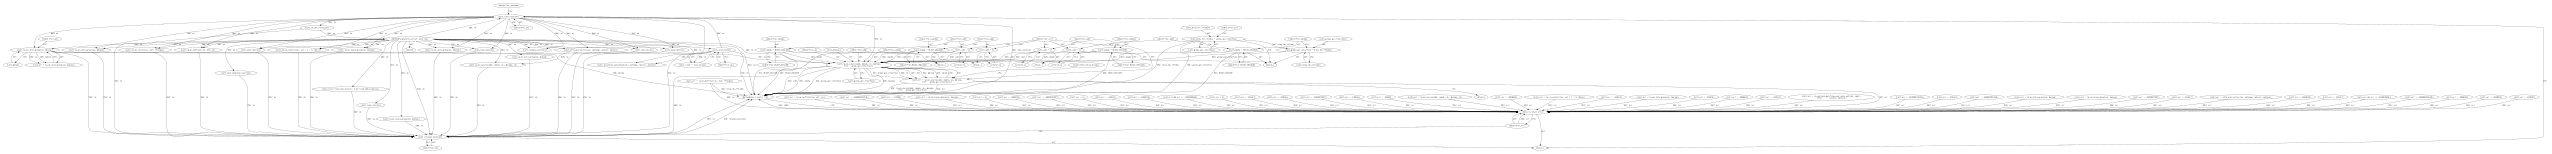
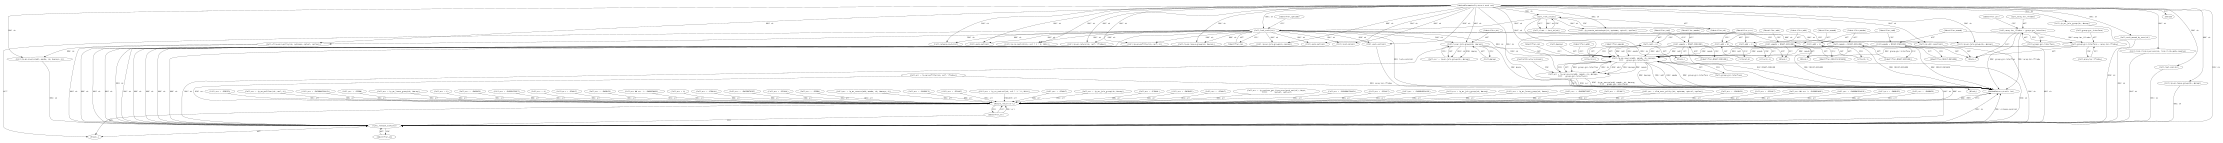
  digraph {
    fontname="Source Code Pro"
    node [fontname="Source Code Pro"]
    edge [fontname="Source Code Pro"]
    n1 [label="(Call,ip_mc_source(add, omode, sk, &mreqs,\n\t\t\t\t   greqs.gsr_interface))"]
    n2 [label="(Call,err = ip_mc_source(add, omode, sk, &mreqs,\n\t\t\t\t   greqs.gsr_interface))"]
    n3 [label="(Call,release_sock(sk))"]
    n4 [label="(Call,greqs.gsr_interface)"]
    n5 [label="(MethodReturn,static int)"]
    n6 [label="(Return,return err;)"]
    n7 [label="(Block,)"]
    n8 [label="(Block,)"]
    n9 [label="(Identifier,sk)"]
    n10 [label="(Call,add = 0)"]
    n11 [label="(Block,)"]
    n12 [label="(Literal,0)"]
    n13 [label="(Call,add = 1)"]
    n14 [label="(Block,)"]
    n15 [label="(Literal,1)"]
    n16 [label="(Call,add = 0)"]
    n17 [label="(Literal,0)"]
    n18 [label="(Block,)"]
    n19 [label="(Call,add = 1)"]
    n20 [label="(Literal,1)"]
    n21 [label="(Block,)"]
    n22 [label="(Call,omode = MCAST_EXCLUDE)"]
    n23 [label="(Identifier,MCAST_EXCLUDE)"]
    n24 [label="(Call,omode = MCAST_INCLUDE)"]
    n25 [label="(Identifier,MCAST_INCLUDE)"]
    n26 [label="(Call,omode = MCAST_EXCLUDE)"]
    n27 [label="(Identifier,MCAST_EXCLUDE)"]
    n28 [label="(Call,omode = MCAST_INCLUDE)"]
    n29 [label="(Identifier,MCAST_INCLUDE)"]
    n30 [label="(Call,lock_sock(sk))"]
    n31 [label="(Call,ip_mc_join_group(sk, &mreq))"]
    n32 [label="(Call,ip_mc_return(sk, msf, ifindex))"]
    n33 [label="(Call,ip_mc_msfilter(sk, msf, 0))"]
    n34 [label="(Call,ip_mc_join_group(sk, &mreq))"]
    n35 [label="(Call,sock_net(sk))"]
    n36 [label="(Call,sk_dst_reset(sk))"]
    n37 [label="(Call,xfrm_user_policy(sk, optname, optval, optlen))"]
    n38 [label="(Identifier,sk)"]
    n39 [label="(Call,release_sock(sk))"]
    n40 [label="(Call,ip_mc_join_group(sk, &mreq))"]
    n41 [label="(Call,sock_net(sk))"]
    n42 [label="(Call,ip_ra_control(sk, val ? 1 : 0, NULL))"]
    n43 [label="(Call,ip_mc_leave_group(sk, &mreq))"]
    n44 [label="(Call,sock_net(sk))"]
    n45 [label="(Call,inet_sk(sk))"]
    n46 [label="(Call,&mreq)"]
    n47 [label="(Call,err = ip_mc_join_group(sk, &mreq))"]
    n48 [label="(Call,ip_mc_source(add, omode, sk, &mreqs, 0))"]
    n49 [label="(Call,inet_sk(sk))"]
    n50 [label="(Call,*inet = inet_sk(sk))"]
    n51 [label="(Call,ip_mroute_setsockopt(sk, optname, optval, optlen))"]
    n52 [label="(Identifier,sk)"]
    n53 [label="(MethodParameterIn,struct sock *sk)"]
    n54 [label="(Call,ip_mc_join_group(sk, &mreq))"]
    n55 [label="(Call,sock_owned_by_user(sk))"]
    n56 [label="(Call,icsk->icsk_sync_mss(sk, icsk->icsk_pmtu_cookie))"]
    n57 [label="(Call,inet_csk(sk))"]
    n58 [label="(Call,ip_mc_leave_group(sk, &mreq))"]
    1000108
    n60 [label="(Call,greqs.gsr_interface = mreq.imr_ifindex)"]
    n61 [label="(Call,mreq.imr_ifindex)"]
    n62 [label="(Call,mreq.imr_ifindex = greqs.gsr_interface)"]
    n63 [label="(Call,greqs.gsr_interface)"]
    n64 [label="(Identifier,err)"]
    n65 [label="(Identifier,err)"]
    n66 [label="(Call,err = -EFAULT)"]
    n67 [label="(Call,err && err != -EADDRINUSE)"]
    n68 [label="(Call,err = -EADDRNOTAVAIL)"]
    n69 [label="(Identifier,omode)"]
    n70 [label="(Call,err = -ENOBUFS)"]
    n71 [label="(Call,err = -ENOBUFS)"]
    n72 [label="(ControlStructure,break;)"]
    n73 [label="(Call,err = -EPROTO)"]
    n74 [label="(Identifier,omode)"]
    n75 [label="(Call,mreq.imr_ifindex)"]
    n76 [label="(Call,err = ip_mc_msfilter(sk, msf, 0))"]
    n77 [label="(Identifier,add)"]
    n78 [label="(Call,err = -EADDRNOTAVAIL)"]
    n79 [label="(Call,err = -EPERM)"]
    n80 [label="(Identifier,omode)"]
    n81 [label="(Identifier,sk)"]
    n82 [label="(Identifier,optname)"]
    n83 [label="(Call,err = ip_mc_leave_group(sk, &mreq))"]
    n84 [label="(Call,err = 0)"]
    n85 [label="(Call,err = -ENOBUFS)"]
    n86 [label="(Call,err = -ENOPROTOOPT)"]
    n87 [label="(Call,err = 0)"]
    n88 [label="(Identifier,sk)"]
    n89 [label="(Call,&mreqs)"]
    n90 [label="(Identifier,add)"]
    n91 [label="(Call,err = -EFAULT)"]
    n92 [label="(Call,err = -ENOBUFS)"]
    n93 [label="(Identifier,add)"]
    n94 [label="(Call,err && err != -EADDRINUSE)"]
    n95 [label="(Call,err = 0)"]
    n96 [label="(Identifier,add)"]
    n97 [label="(Call,err = ip_mc_msfilter(sk, msf, ifindex))"]
    n98 [label="(Call,err = -EINVAL)"]
    n99 [label="(Call,err = -ENOPROTOOPT)"]
    n100 [label="(Call,err = -EINVAL)"]
    n101 [label="(Identifier,err)"]
    n102 [label="(Call,err = -EPERM)"]
    n103 [label="(Call,err = ip_mc_source(add, omode, sk, &mreqs, 0))"]
    n104 [label="(Call,err = -ENOBUFS)"]
    n105 [label="(Call,err = -EFAULT)"]
    n106 [label="(Call,err = ip_ra_control(sk, val ? 1 : 0, NULL))"]
    n107 [label="(Call,err = -EFAULT)"]
    n108 [label="(Call,err = ip_mc_join_group(sk, &mreq))"]
    n109 [label="(Call,err = -EINVAL)"]
    n110 [label="(Identifier,add)"]
    n111 [label="(Call,err = -ENOBUFS)"]
    n112 [label="(Call,err = -EFAULT)"]
    n113 [label="(Call,err = ip_options_get_from_user(sock_net(sk), &opt,\n \t\t\t\t\t       optval, optlen))"]
    n114 [label="(Call,err = -EADDRNOTAVAIL)"]
    n115 [label="(Call,greqs.gsr_interface)"]
    n116 [label="(Call,err = -EFAULT)"]
    n117 [label="(Call,err = -EADDRNOTAVAIL)"]
    n118 [label="(Call,err = ip_mc_join_group(sk, &mreq))"]
    n119 [label="(Call,err = ip_mc_leave_group(sk, &mreq))"]
    n120 [label="(Call,err = -ENOPROTOOPT)"]
    n121 [label="(Call,err = -EFAULT)"]
    n122 [label="(Call,err = xfrm_user_policy(sk, optname, optval, optlen))"]
    n123 [label="(Identifier,omode)"]
    n124 [label="(Call,err = -ENOBUFS)"]
    n125 [label="(Identifier,omode)"]
    n1 -> n2 [label="AST: "]
    n1 -> n2 [label="DDG: greqs.gsr_interface"]
    n1 -> n2 [label="DDG: sk"]
    n1 -> n2 [label="DDG: add"]
    n1 -> n2 [label="DDG: &mreqs"]
    n1 -> n2 [label="DDG: omode"]
    n1 -> n3 [label="DDG: sk"]
    n1 -> n4 [label="CFG: "]
    n1 -> n5 [label="DDG: greqs.gsr_interface"]
    n1 -> n5 [label="DDG: &mreqs"]
    n1 -> n5 [label="DDG: add"]
    n1 -> n5 [label="DDG: omode"]
    n2 -> n1 [label="CFG: "]
    n2 -> n5 [label="DDG: ip_mc_source(add, omode, sk, &mreqs,\n\t\t\t\t   greqs.gsr_interface)"]
    n2 -> n5 [label="DDG: err"]
    n2 -> n6 [label="DDG: err"]
    n2 -> n7 [label="AST: "]
    n3 -> n5 [label="DDG: release_sock(sk)"]
    n3 -> n5 [label="DDG: sk"]
    n3 -> n8 [label="AST: "]
    n3 -> n9 [label="CFG: "]
    n4 -> n1 [label="AST: "]
    n5 -> n6 [label="CFG: "]
    n6 -> n5 [label="DDG: <RET>"]
    n6 -> n8 [label="AST: "]
    n6 -> n64 [label="CFG: "]
    n9 -> n3 [label="AST: "]
    n10 -> n1 [label="DDG: add"]
    n10 -> n11 [label="AST: "]
    n10 -> n12 [label="CFG: "]
    n12 -> n10 [label="AST: "]
    n13 -> n1 [label="DDG: add"]
    n13 -> n14 [label="AST: "]
    n13 -> n15 [label="CFG: "]
    n15 -> n13 [label="AST: "]
    n16 -> n1 [label="DDG: add"]
    n16 -> n17 [label="CFG: "]
    n16 -> n18 [label="AST: "]
    n17 -> n16 [label="AST: "]
    n19 -> n1 [label="DDG: add"]
    n19 -> n20 [label="CFG: "]
    n19 -> n21 [label="AST: "]
    n20 -> n19 [label="AST: "]
    n22 -> n1 [label="DDG: omode"]
    n22 -> n5 [label="DDG: MCAST_EXCLUDE"]
    n22 -> n18 [label="AST: "]
    n22 -> n23 [label="CFG: "]
    n23 -> n22 [label="AST: "]
    n24 -> n1 [label="DDG: omode"]
    n24 -> n5 [label="DDG: MCAST_INCLUDE"]
    n24 -> n11 [label="AST: "]
    n24 -> n25 [label="CFG: "]
    n25 -> n24 [label="AST: "]
    n26 -> n1 [label="DDG: omode"]
    n26 -> n5 [label="DDG: MCAST_EXCLUDE"]
    n26 -> n14 [label="AST: "]
    n26 -> n27 [label="CFG: "]
    n27 -> n26 [label="AST: "]
    n28 -> n1 [label="DDG: omode"]
    n28 -> n5 [label="DDG: MCAST_INCLUDE"]
    n28 -> n21 [label="AST: "]
    n28 -> n29 [label="CFG: "]
    n29 -> n28 [label="AST: "]
    n30 -> n1 [label="DDG: sk"]
    n30 -> n3 [label="DDG: sk"]
    n30 -> n5 [label="DDG: lock_sock(sk)"]
    n30 -> n8 [label="AST: "]
    n30 -> n31 [label="DDG: sk"]
    n30 -> n32 [label="DDG: sk"]
    n30 -> n33 [label="DDG: sk"]
    n30 -> n34 [label="DDG: sk"]
    n30 -> n35 [label="DDG: sk"]
    n30 -> n36 [label="DDG: sk"]
    n30 -> n37 [label="DDG: sk"]
    n30 -> n38 [label="CFG: "]
    n30 -> n39 [label="DDG: sk"]
    n30 -> n40 [label="DDG: sk"]
    n30 -> n41 [label="DDG: sk"]
    n30 -> n42 [label="DDG: sk"]
    n30 -> n43 [label="DDG: sk"]
    n30 -> n44 [label="DDG: sk"]
    n30 -> n45 [label="DDG: sk"]
    n31 -> n1 [label="DDG: sk"]
    n31 -> n3 [label="DDG: sk"]
    n31 -> n5 [label="DDG: &mreq"]
    n31 -> n46 [label="CFG: "]
    n31 -> n47 [label="AST: "]
    n31 -> n47 [label="DDG: sk"]
    n31 -> n47 [label="DDG: &mreq"]
    n32 -> n3 [label="DDG: sk"]
    n33 -> n3 [label="DDG: sk"]
    n34 -> n3 [label="DDG: sk"]
    n35 -> n3 [label="DDG: sk"]
    n36 -> n3 [label="DDG: sk"]
    n37 -> n3 [label="DDG: sk"]
    n37 -> n48 [label="DDG: sk"]
    n38 -> n30 [label="AST: "]
    n40 -> n3 [label="DDG: sk"]
    n41 -> n3 [label="DDG: sk"]
    n42 -> n3 [label="DDG: sk"]
    n43 -> n3 [label="DDG: sk"]
    n44 -> n3 [label="DDG: sk"]
    n45 -> n3 [label="DDG: sk"]
    n46 -> n31 [label="AST: "]
    n47 -> n31 [label="CFG: "]
    n48 -> n3 [label="DDG: sk"]
    n49 -> n5 [label="DDG: sk"]
    n49 -> n30 [label="DDG: sk"]
    n49 -> n50 [label="AST: "]
    n49 -> n50 [label="DDG: sk"]
    n49 -> n51 [label="DDG: sk"]
    n49 -> n52 [label="CFG: "]
    n50 -> n49 [label="CFG: "]
    n52 -> n49 [label="AST: "]
    n53 -> n1 [label="DDG: sk"]
    n53 -> n3 [label="DDG: sk"]
    n53 -> n5 [label="DDG: sk"]
    n53 -> n30 [label="DDG: sk"]
    n53 -> n31 [label="DDG: sk"]
    n53 -> n32 [label="DDG: sk"]
    n53 -> n33 [label="DDG: sk"]
    n53 -> n34 [label="DDG: sk"]
    n53 -> n35 [label="DDG: sk"]
-   n36 -> n53 [label="DDG: sk"]
+   n53 -> n36 [label="DDG: sk"]
    n53 -> n37 [label="DDG: sk"]
    n53 -> n39 [label="DDG: sk"]
    n53 -> n40 [label="DDG: sk"]
    n53 -> n41 [label="DDG: sk"]
    n53 -> n42 [label="DDG: sk"]
    n53 -> n43 [label="DDG: sk"]
    n53 -> n44 [label="DDG: sk"]
    n53 -> n45 [label="DDG: sk"]
    n53 -> n48 [label="DDG: sk"]
    n53 -> n49 [label="DDG: sk"]
    n53 -> n51 [label="DDG: sk"]
    n53 -> n54 [label="DDG: sk"]
    n53 -> n55 [label="DDG: sk"]
    n53 -> n56 [label="DDG: sk"]
    n53 -> n57 [label="DDG: sk"]
    n53 -> n58 [label="DDG: sk"]
    n53 -> 1000108 [label="AST: "]
    n54 -> n3 [label="DDG: sk"]
    n55 -> n3 [label="DDG: sk"]
    n56 -> n3 [label="DDG: sk"]
    n57 -> n3 [label="DDG: sk"]
    n58 -> n3 [label="DDG: sk"]
    n60 -> n1 [label="DDG: greqs.gsr_interface"]
    n60 -> n21 [label="AST: "]
    n60 -> n61 [label="CFG: "]
    n61 -> n60 [label="AST: "]
    n62 -> n5 [label="DDG: greqs.gsr_interface"]
    n62 -> n5 [label="DDG: mreq.imr_ifindex"]
    n62 -> n21 [label="AST: "]
    n62 -> n60 [label="DDG: mreq.imr_ifindex"]
    n62 -> n63 [label="CFG: "]
    n63 -> n62 [label="AST: "]
    n64 -> n3 [label="CFG: "]
    n64 -> n6 [label="AST: "]
    n64 -> n6 [label="DDG: err"]
    n65 -> n62 [label="CFG: "]
    n66 -> n6 [label="DDG: err"]
    n67 -> n6 [label="DDG: err"]
    n68 -> n6 [label="DDG: err"]
    n69 -> n22 [label="AST: "]
    n70 -> n6 [label="DDG: err"]
    n71 -> n6 [label="DDG: err"]
    n72 -> n2 [label="CFG: "]
    n73 -> n6 [label="DDG: err"]
    n74 -> n26 [label="AST: "]
    n75 -> n62 [label="AST: "]
    n76 -> n6 [label="DDG: err"]
    n77 -> n10 [label="AST: "]
    n77 -> n24 [label="CFG: "]
    n78 -> n6 [label="DDG: err"]
    n79 -> n6 [label="DDG: err"]
    n80 -> n1 [label="AST: "]
    n81 -> n1 [label="AST: "]
    n82 -> n30 [label="CFG: "]
    n83 -> n6 [label="DDG: err"]
    n84 -> n6 [label="DDG: err"]
    n85 -> n6 [label="DDG: err"]
    n86 -> n6 [label="DDG: err"]
    n87 -> n6 [label="DDG: err"]
    n88 -> n31 [label="AST: "]
    n89 -> n1 [label="AST: "]
    n90 -> n19 [label="AST: "]
    n90 -> n28 [label="CFG: "]
    n91 -> n6 [label="DDG: err"]
    n92 -> n6 [label="DDG: err"]
    n93 -> n16 [label="AST: "]
    n93 -> n22 [label="CFG: "]
    n94 -> n6 [label="DDG: err"]
    n95 -> n6 [label="DDG: err"]
    n96 -> n13 [label="AST: "]
    n96 -> n26 [label="CFG: "]
    n97 -> n5 [label="DDG: mreq.imr_ifindex"]
    n97 -> n6 [label="DDG: err"]
    n98 -> n6 [label="DDG: err"]
    n99 -> n6 [label="DDG: err"]
    n100 -> n6 [label="DDG: err"]
    n101 -> n2 [label="AST: "]
    n101 -> n10 [label="CFG: "]
    n101 -> n13 [label="CFG: "]
    n101 -> n16 [label="CFG: "]
    n101 -> n19 [label="CFG: "]
    n102 -> n6 [label="DDG: err"]
    n103 -> n6 [label="DDG: err"]
    n104 -> n6 [label="DDG: err"]
    n105 -> n6 [label="DDG: err"]
-   n106 -> n6 [label="DDG: err"]
+   n106 -> n6 [label="INCLUDE: err"]
    n107 -> n6 [label="DDG: err"]
    n108 -> n6 [label="DDG: err"]
    n109 -> n6 [label="DDG: err"]
    n110 -> n1 [label="AST: "]
    n111 -> n6 [label="DDG: err"]
    n112 -> n6 [label="DDG: err"]
    n113 -> n6 [label="DDG: err"]
    n114 -> n6 [label="DDG: err"]
    n115 -> n60 [label="AST: "]
    n116 -> n6 [label="DDG: err"]
    n117 -> n6 [label="DDG: err"]
    n118 -> n6 [label="DDG: err"]
    n119 -> n6 [label="DDG: err"]
    n120 -> n6 [label="DDG: err"]
    n121 -> n6 [label="DDG: err"]
    n122 -> n6 [label="DDG: err"]
    n123 -> n24 [label="AST: "]
    n124 -> n6 [label="DDG: err"]
    n125 -> n28 [label="AST: "]
    n125 -> n60 [label="CFG: "]
  }
